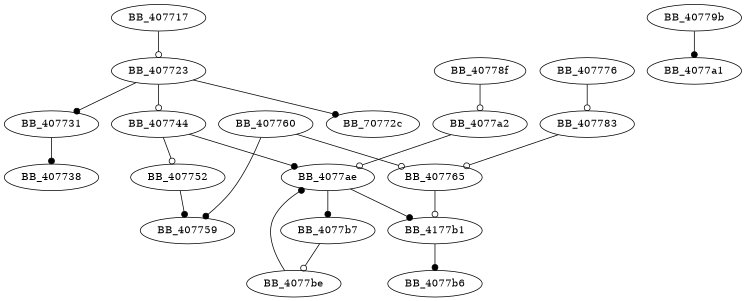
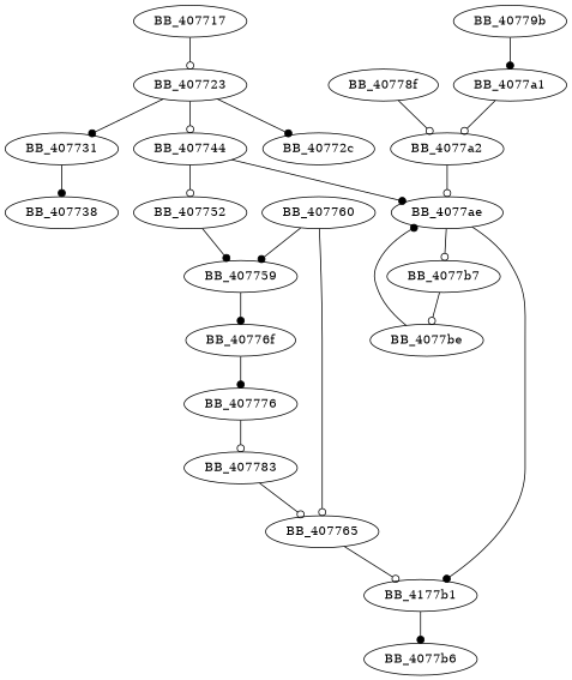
  digraph {
    edge [arrowhead=odot]
    BB_407717
    BB_407723
-   BB_40772c [label=BB_70772c]
+   BB_40772c
    BB_407744
    BB_407731
    BB_407752
    BB_4077ae
    BB_407738
    BB_407759
    n10 [label=BB_4177b1]
    BB_4077b7
+   BB_40776f
    BB_4077b6
    BB_4077be
    BB_407760
    BB_407765
    BB_407776
    BB_407783
    BB_40779b
    BB_4077a1
    BB_40778f
    BB_4077a2
    BB_407717 -> BB_407723
    BB_407723 -> BB_40772c [arrowhead=dot]
    BB_407723 -> BB_407744
    BB_407723 -> BB_407731 [arrowhead=dot]
    BB_407744 -> BB_407752
    BB_407744 -> BB_4077ae [arrowhead=dot]
    BB_407731 -> BB_407738 [arrowhead=dot]
    BB_407752 -> BB_407759 [arrowhead=dot]
    BB_4077ae -> n10 [arrowhead=dot]
-   BB_4077ae -> BB_4077b7 [arrowhead=dot]
+   BB_4077ae -> BB_4077b7
+   BB_407759 -> BB_40776f [arrowhead=dot]
    n10 -> BB_4077b6 [arrowhead=dot]
    BB_4077b7 -> BB_4077be
+   BB_40776f -> BB_407776 [arrowhead=dot]
    BB_4077be -> BB_4077ae [arrowhead=dot]
    BB_407760 -> BB_407759 [arrowhead=dot]
    BB_407760 -> BB_407765
    BB_407765 -> n10
    BB_407776 -> BB_407783
    BB_407783 -> BB_407765
    BB_40779b -> BB_4077a1 [arrowhead=dot]
+   BB_4077a1 -> BB_4077a2
    BB_40778f -> BB_4077a2
    BB_4077a2 -> BB_4077ae
  }
